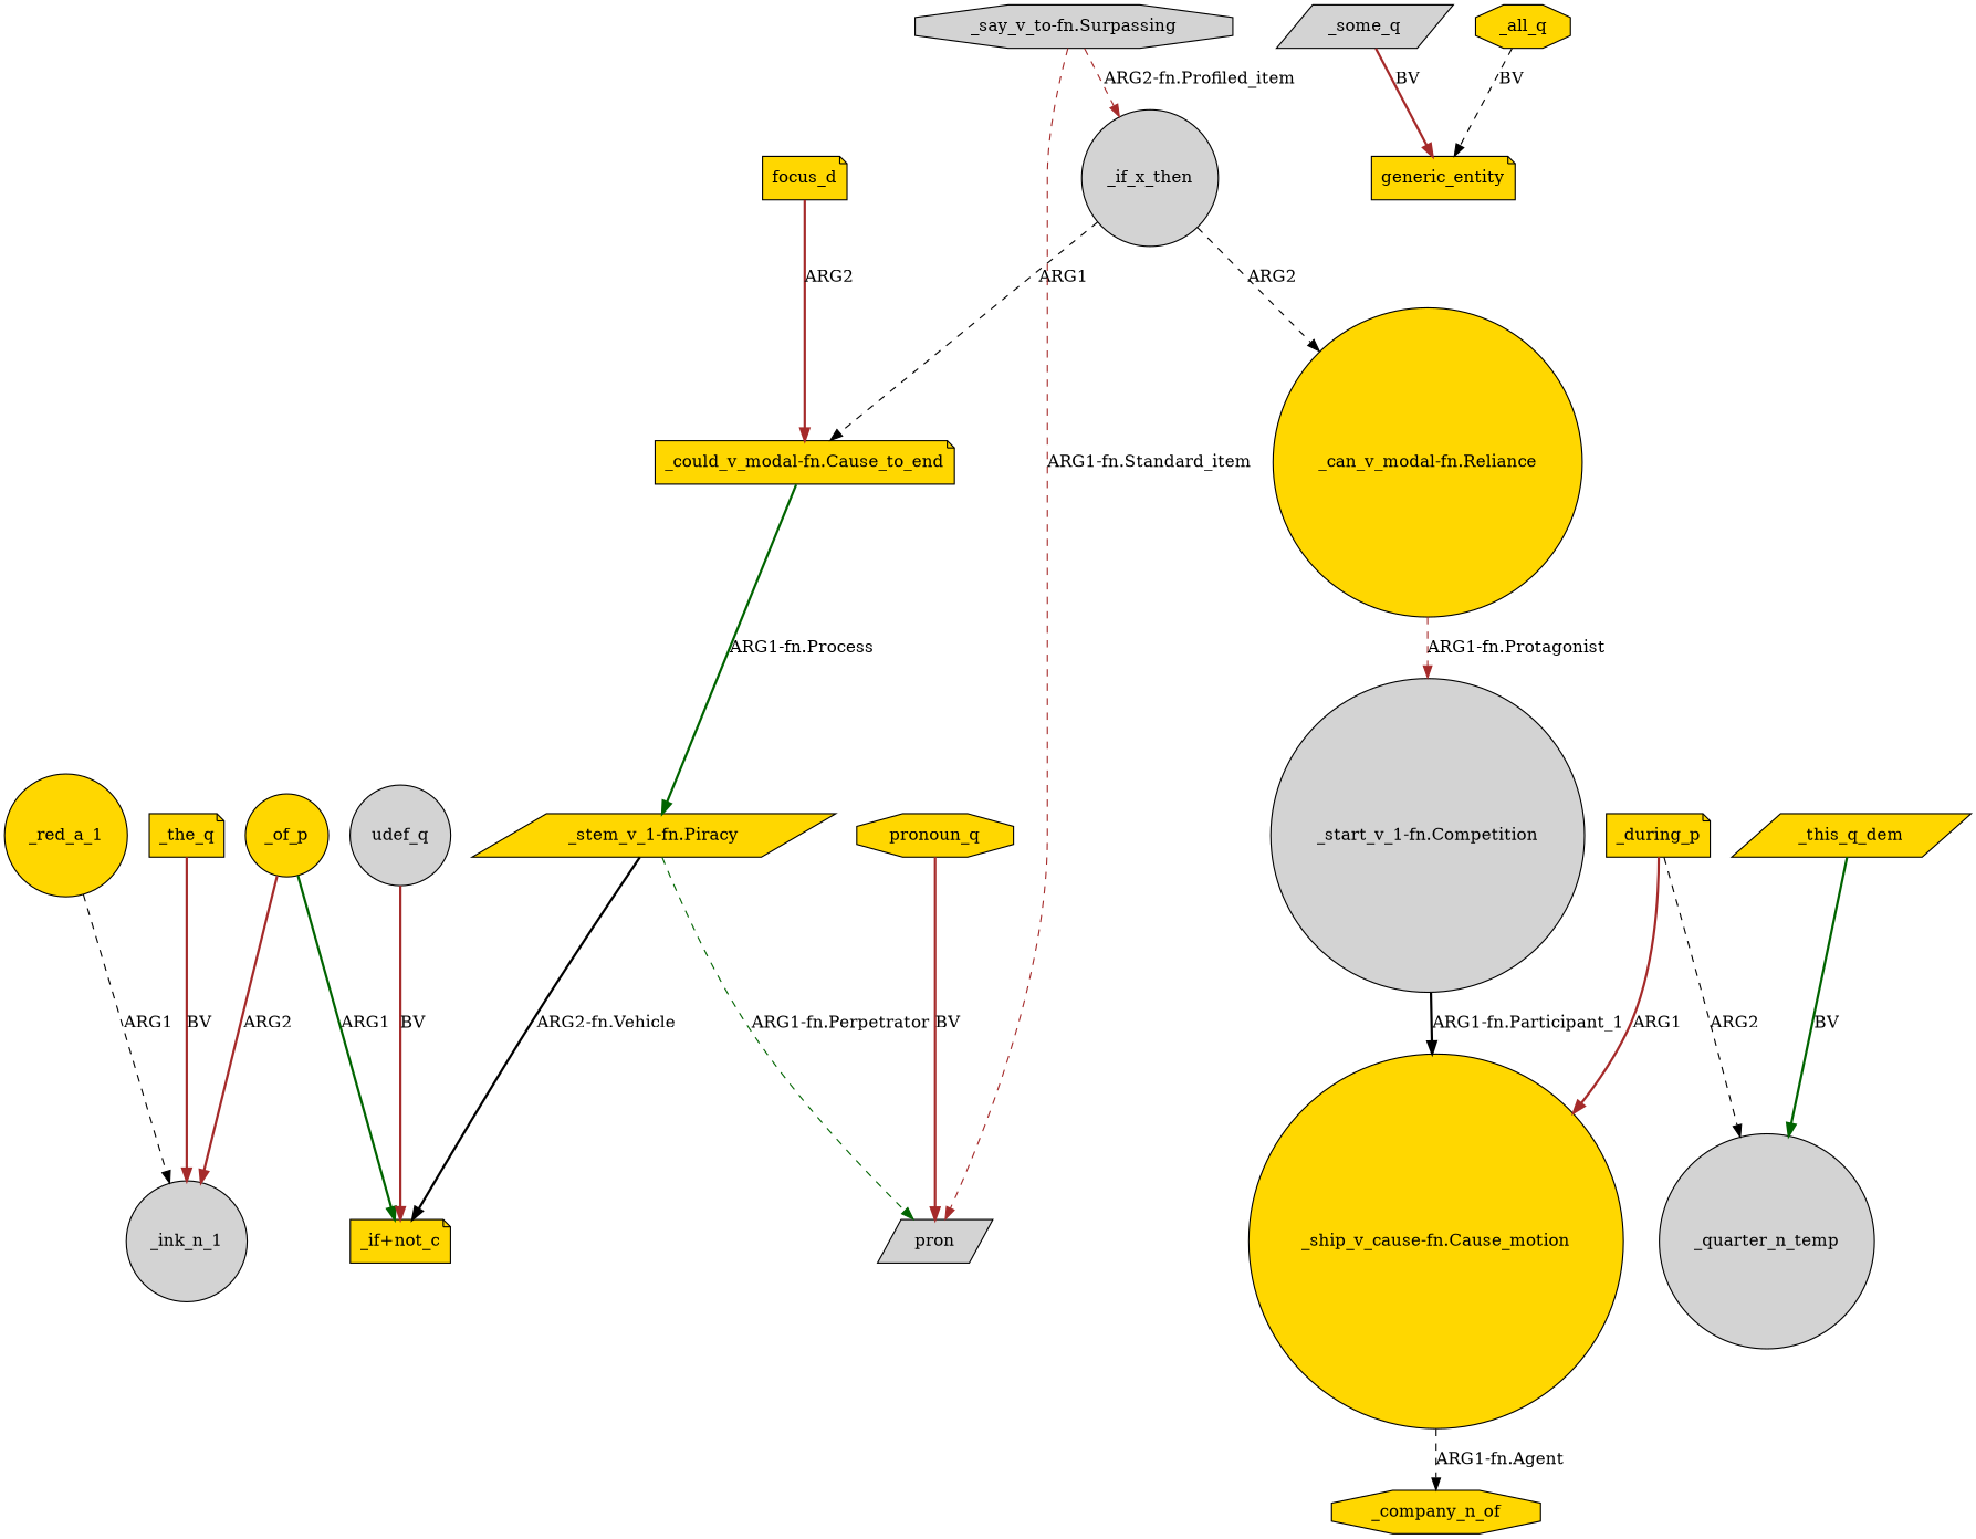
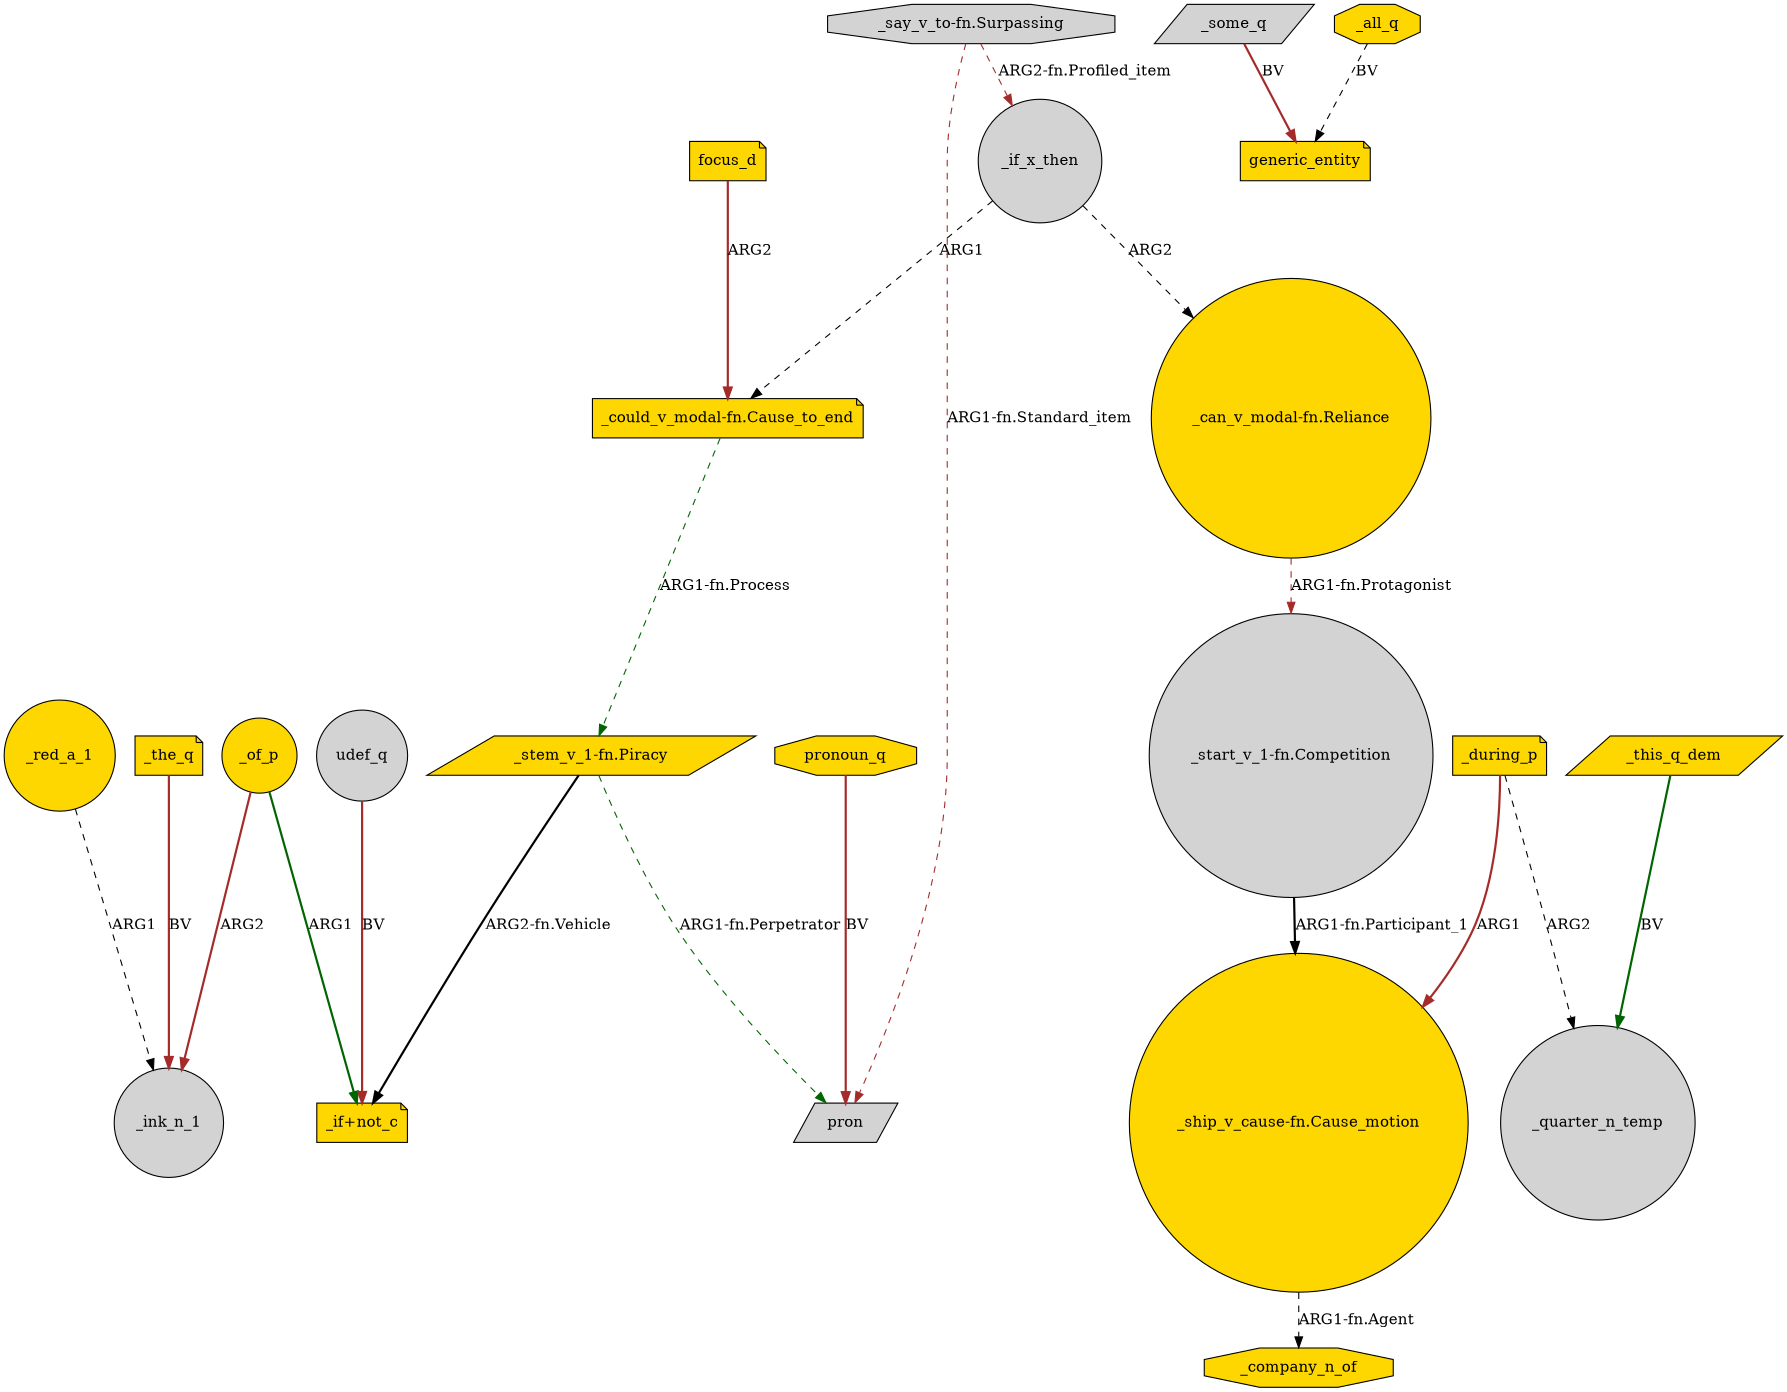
  digraph {
    node [fillcolor=gold shape=circle style=filled]
    edge [color=brown style=dashed]
    _ink_n_1 [fillcolor=lightgrey]
    _red_a_1
    _of_p
    "_if+not_c" [shape=note]
    "_stem_v_1-fn.Piracy" [shape=parallelogram]
    pron [fillcolor=lightgrey shape=parallelogram]
    _some_q [fillcolor=lightgrey shape=parallelogram]
    generic_entity [shape=note]
    _all_q [shape=octagon]
    "_start_v_1-fn.Competition" [fillcolor=lightgrey]
    "_can_v_modal-fn.Reliance"
    "_ship_v_cause-fn.Cause_motion"
    _company_n_of [shape=octagon]
    _if_x_then [fillcolor=lightgrey]
    "_could_v_modal-fn.Cause_to_end" [shape=note]
    udef_q [fillcolor=lightgrey]
    pronoun_q [shape=octagon]
    _this_q_dem [shape=parallelogram]
    _quarter_n_temp [fillcolor=lightgrey]
    "_say_v_to-fn.Surpassing" [fillcolor=lightgrey shape=octagon]
    _during_p [shape=note]
    focus_d [shape=note]
    _the_q [shape=note]
    _red_a_1 -> _ink_n_1 [color=black label=ARG1]
    _of_p -> _ink_n_1 [label=ARG2 style=bold]
    _of_p -> "_if+not_c" [color=darkgreen label=ARG1 style=bold]
    "_stem_v_1-fn.Piracy" -> "_if+not_c" [color=black label="ARG2-fn.Vehicle" style=bold]
    "_stem_v_1-fn.Piracy" -> pron [color=darkgreen label="ARG1-fn.Perpetrator"]
    _some_q -> generic_entity [label=BV style=bold]
    _all_q -> generic_entity [color=black label=BV]
    "_start_v_1-fn.Competition" -> "_ship_v_cause-fn.Cause_motion" [color=black label="ARG1-fn.Participant_1" style=bold]
    "_can_v_modal-fn.Reliance" -> "_start_v_1-fn.Competition" [label="ARG1-fn.Protagonist"]
    "_ship_v_cause-fn.Cause_motion" -> _company_n_of [color=black label="ARG1-fn.Agent"]
    _if_x_then -> "_can_v_modal-fn.Reliance" [color=black label=ARG2]
    _if_x_then -> "_could_v_modal-fn.Cause_to_end" [color=black label=ARG1]
-   "_could_v_modal-fn.Cause_to_end" -> "_stem_v_1-fn.Piracy" [color=darkgreen label="ARG1-fn.Process" style=bold]
+   "_could_v_modal-fn.Cause_to_end" -> "_stem_v_1-fn.Piracy" [color=darkgreen label="ARG1-fn.Process"]
    udef_q -> "_if+not_c" [label=BV style=bold]
    pronoun_q -> pron [label=BV style=bold]
    _this_q_dem -> _quarter_n_temp [color=darkgreen label=BV style=bold]
    "_say_v_to-fn.Surpassing" -> pron [label="ARG1-fn.Standard_item"]
    "_say_v_to-fn.Surpassing" -> _if_x_then [label="ARG2-fn.Profiled_item"]
    _during_p -> "_ship_v_cause-fn.Cause_motion" [label=ARG1 style=bold]
    _during_p -> _quarter_n_temp [color=black label=ARG2]
    focus_d -> "_could_v_modal-fn.Cause_to_end" [label=ARG2 style=bold]
    _the_q -> _ink_n_1 [label=BV style=bold]
  }
